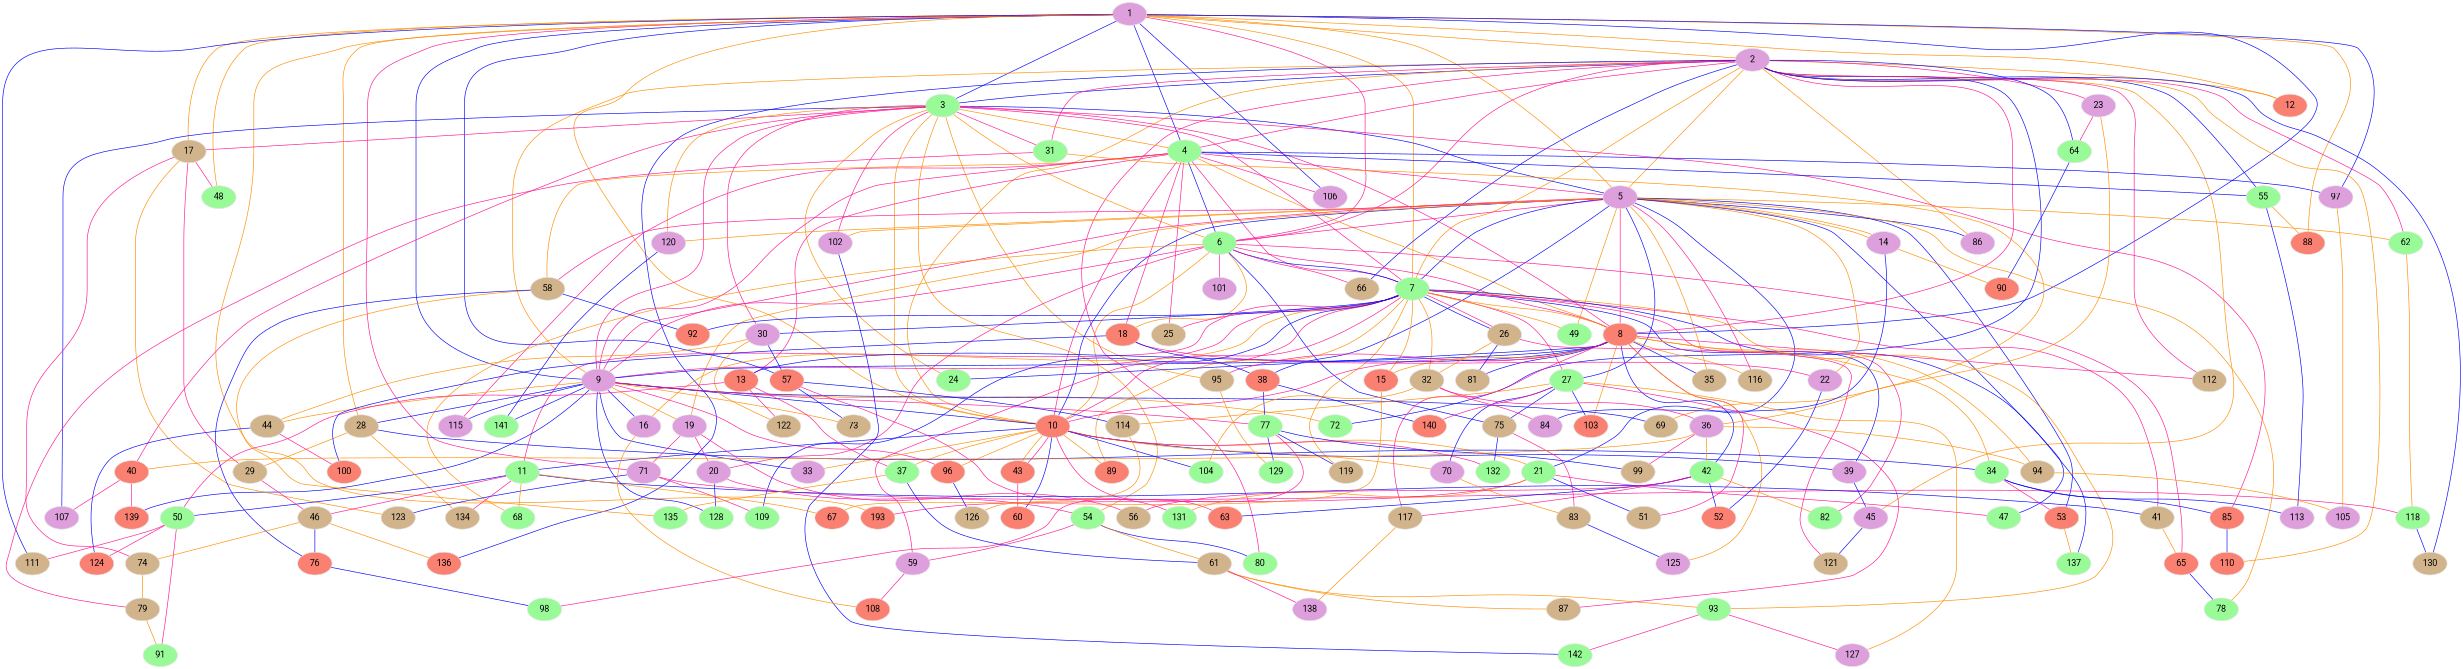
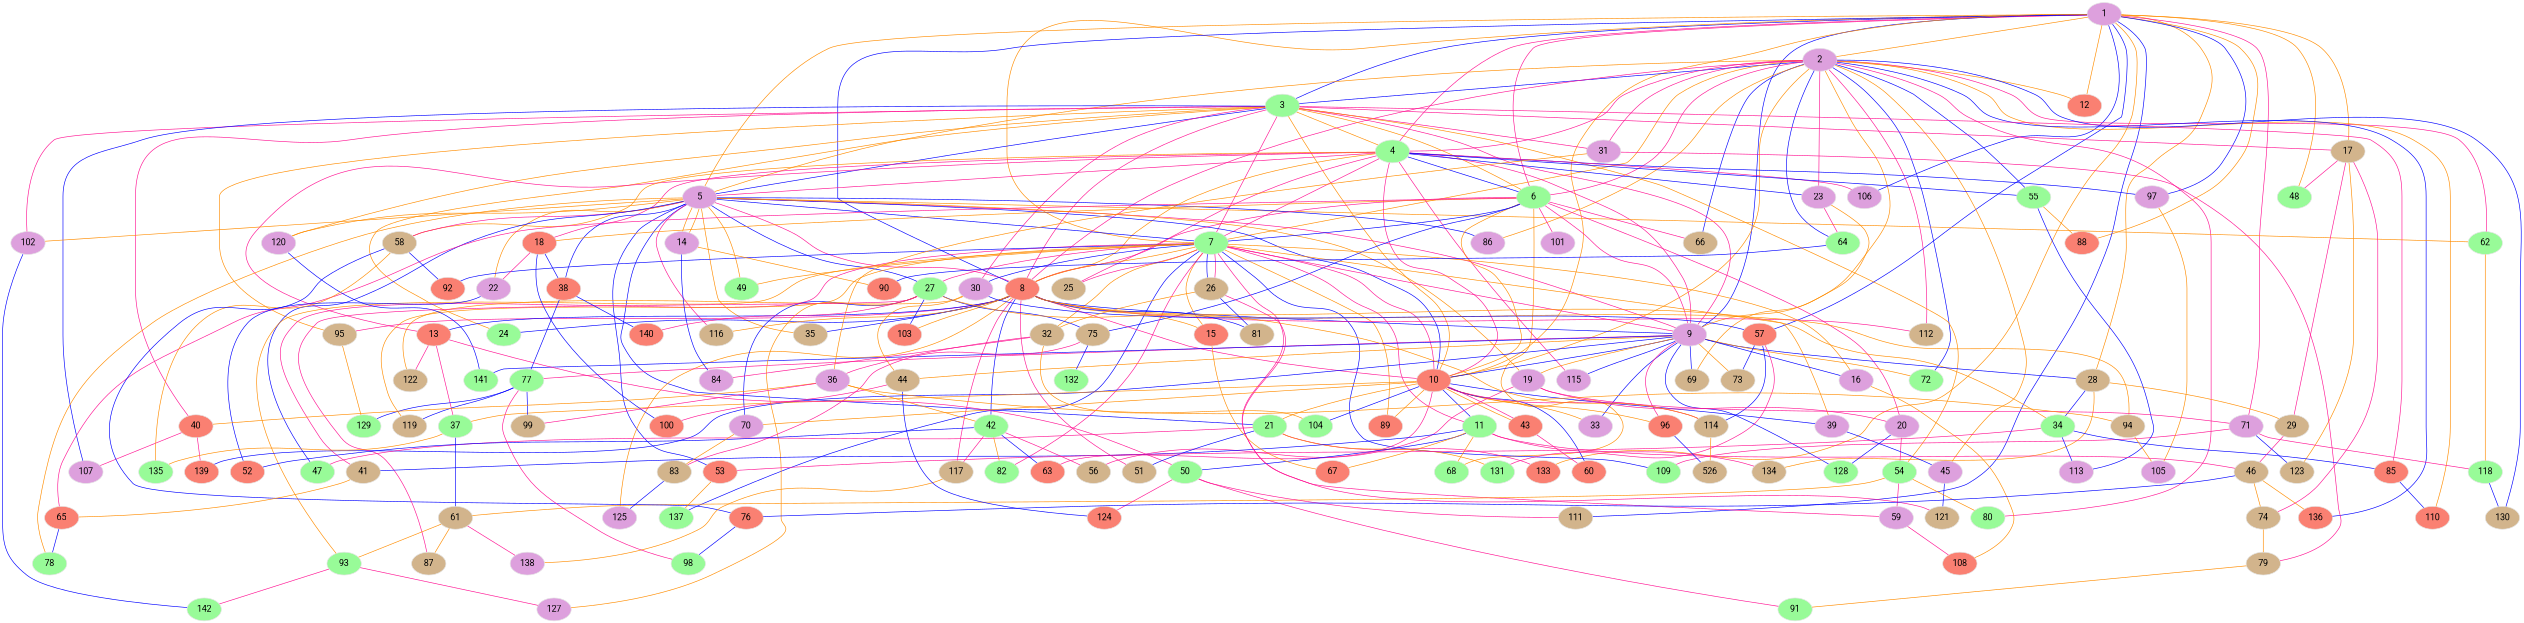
  graph {
    fontname=Roboto
    node [color=gray90 fillcolor=palegreen fontname=Roboto style=filled]
    edge [color=darkorange fontname=Roboto]
    1 [fillcolor=plum]
    2 [fillcolor=plum]
    3
    4
    5 [fillcolor=plum]
    6
    7
    8 [fillcolor=salmon]
    9 [fillcolor=plum]
    10 [fillcolor=salmon]
    12 [fillcolor=salmon]
    17 [fillcolor=tan]
    28 [fillcolor=tan]
    48
    57 [fillcolor=salmon]
    71 [fillcolor=plum]
    88 [fillcolor=salmon]
    97 [fillcolor=plum]
    106 [fillcolor=plum]
    111 [fillcolor=tan]
-   133 [fillcolor=salmon label=193]
+   133 [fillcolor=salmon]
    23 [fillcolor=plum]
-   31
+   31 [fillcolor=plum]
    45 [fillcolor=plum]
    55
    62
    64
    66 [fillcolor=tan]
    72
    80
    86 [fillcolor=plum]
    110 [fillcolor=salmon]
    112 [fillcolor=tan]
    130 [fillcolor=tan]
    136 [fillcolor=salmon]
    24
    30 [fillcolor=plum]
    40 [fillcolor=salmon]
    54
    85 [fillcolor=salmon]
    95 [fillcolor=tan]
    102 [fillcolor=plum]
    107 [fillcolor=plum]
    120 [fillcolor=plum]
    13 [fillcolor=salmon]
    18 [fillcolor=salmon]
    25 [fillcolor=tan]
    58 [fillcolor=tan]
    115 [fillcolor=plum]
    14 [fillcolor=plum]
    19 [fillcolor=plum]
    21
    22 [fillcolor=plum]
    27
    35 [fillcolor=tan]
    38 [fillcolor=salmon]
    47
    49
    53 [fillcolor=salmon]
    78
    116 [fillcolor=tan]
    20 [fillcolor=plum]
    65 [fillcolor=salmon]
    68
    75 [fillcolor=tan]
    101 [fillcolor=plum]
    11
    15 [fillcolor=salmon]
    16 [fillcolor=plum]
    26 [fillcolor=tan]
    32 [fillcolor=tan]
    39 [fillcolor=plum]
    41 [fillcolor=tan]
    59 [fillcolor=plum]
    82
    89 [fillcolor=salmon]
    92 [fillcolor=salmon]
    93
    109
    119 [fillcolor=tan]
    137
    34
    42
    51 [fillcolor=tan]
    81 [fillcolor=tan]
    94 [fillcolor=tan]
    103 [fillcolor=salmon]
    117 [fillcolor=tan]
    125 [fillcolor=plum]
    33 [fillcolor=plum]
    44 [fillcolor=tan]
    69 [fillcolor=tan]
    73 [fillcolor=tan]
    77
    96 [fillcolor=salmon]
    128
    139 [fillcolor=salmon]
    141
    37
    43 [fillcolor=salmon]
    60 [fillcolor=salmon]
    63 [fillcolor=salmon]
    70 [fillcolor=plum]
    104
    132
    29 [fillcolor=tan]
    74 [fillcolor=tan]
    123 [fillcolor=tan]
    134 [fillcolor=tan]
    131
    114 [fillcolor=tan]
    118
    105 [fillcolor=plum]
    36 [fillcolor=plum]
    79 [fillcolor=tan]
    121 [fillcolor=tan]
    113 [fillcolor=plum]
    90 [fillcolor=salmon]
    122 [fillcolor=tan]
    61 [fillcolor=tan]
    129
    142
    50
    100 [fillcolor=salmon]
    135
    76 [fillcolor=salmon]
    84 [fillcolor=plum]
    56 [fillcolor=tan]
    52 [fillcolor=salmon]
    87 [fillcolor=tan]
    127 [fillcolor=plum]
    140 [fillcolor=salmon]
    83 [fillcolor=tan]
    46 [fillcolor=tan]
    67 [fillcolor=salmon]
    108 [fillcolor=salmon]
    138 [fillcolor=plum]
    124 [fillcolor=salmon]
    99 [fillcolor=tan]
    98
-   126 [fillcolor=tan]
+   126 [fillcolor=tan label=526]
    91
    1 -- 2
    1 -- 3 [color=blue]
-   1 -- 4 [color=blue]
+   1 -- 4 [color=deeppink]
    1 -- 5
    1 -- 6 [color=deeppink]
    1 -- 7
    1 -- 8 [color=blue]
    1 -- 9 [color=blue]
    1 -- 10
    1 -- 12
    1 -- 17
    1 -- 28
    1 -- 48
    1 -- 57 [color=blue]
    1 -- 71 [color=deeppink]
    1 -- 88
    1 -- 97 [color=blue]
    1 -- 106 [color=blue]
    1 -- 111 [color=blue]
    1 -- 133
    2 -- 3 [color=blue]
    2 -- 4 [color=deeppink]
    2 -- 5
    2 -- 6 [color=deeppink]
    2 -- 7
    2 -- 8 [color=deeppink]
    2 -- 9
    2 -- 10
    2 -- 12
    2 -- 23 [color=deeppink]
    2 -- 31 [color=deeppink]
    2 -- 45
    2 -- 55 [color=blue]
    2 -- 62 [color=deeppink]
    2 -- 64 [color=blue]
    2 -- 66 [color=blue]
    2 -- 72 [color=blue]
    2 -- 80 [color=deeppink]
    2 -- 86
    2 -- 110
    2 -- 112 [color=deeppink]
    2 -- 130 [color=blue]
    2 -- 136 [color=blue]
    3 -- 4
    3 -- 5 [color=blue]
    3 -- 6
    3 -- 7 [color=deeppink]
    3 -- 8 [color=deeppink]
    3 -- 9 [color=deeppink]
    3 -- 10
    3 -- 17 [color=deeppink]
    3 -- 31 [color=deeppink]
    3 -- 24
    3 -- 30 [color=deeppink]
    3 -- 40 [color=deeppink]
    3 -- 54
    3 -- 85 [color=deeppink]
    3 -- 95
    3 -- 102 [color=deeppink]
    3 -- 107 [color=blue]
    3 -- 120
    4 -- 5 [color=deeppink]
    4 -- 6 [color=blue]
    4 -- 7 [color=deeppink]
    4 -- 8
    4 -- 9 [color=deeppink]
    4 -- 10 [color=deeppink]
    4 -- 97 [color=blue]
    4 -- 106 [color=deeppink]
+   4 -- 23 [color=blue]
    4 -- 55 [color=blue]
    4 -- 13 [color=deeppink]
    4 -- 18 [color=deeppink]
    4 -- 25 [color=deeppink]
    4 -- 58
    4 -- 115 [color=deeppink]
-   5 -- 6 [color=deeppink]
    5 -- 7 [color=blue]
    5 -- 8 [color=deeppink]
    5 -- 9 [color=deeppink]
    5 -- 10 [color=blue]
    5 -- 62
    5 -- 86 [color=blue]
    5 -- 102
    5 -- 120
    5 -- 58 [color=deeppink]
    5 -- 14
    5 -- 14
    5 -- 19
    5 -- 21 [color=blue]
    5 -- 22
    5 -- 27 [color=blue]
    5 -- 35
    5 -- 38 [color=blue]
    5 -- 47 [color=blue]
    5 -- 49
    5 -- 53 [color=blue]
    5 -- 78
    5 -- 116 [color=deeppink]
    6 -- 7 [color=blue]
    6 -- 8 [color=deeppink]
    6 -- 9 [color=deeppink]
    6 -- 10
    6 -- 66 [color=deeppink]
    6 -- 18
    6 -- 20 [color=deeppink]
    6 -- 65 [color=deeppink]
    6 -- 68
    6 -- 75 [color=blue]
    6 -- 101 [color=deeppink]
    7 -- 8
    7 -- 9 [color=deeppink]
    7 -- 10 [color=deeppink]
    7 -- 30 [color=blue]
    7 -- 25 [color=deeppink]
    7 -- 27 [color=deeppink]
    7 -- 49
    7 -- 11 [color=deeppink]
    7 -- 15
    7 -- 16
    7 -- 26 [color=blue]
    7 -- 26 [color=deeppink]
    7 -- 32
-   7 -- 39 [color=blue]
+   7 -- 39
    7 -- 41 [color=deeppink]
    7 -- 59 [color=deeppink]
    7 -- 82 [color=deeppink]
    7 -- 89
    7 -- 92 [color=blue]
    7 -- 93
    7 -- 109 [color=blue]
    7 -- 119
    7 -- 137 [color=blue]
    8 -- 9 [color=blue]
    8 -- 10 [color=deeppink]
    8 -- 112 [color=deeppink]
    8 -- 24 [color=blue]
    8 -- 95 [color=deeppink]
    8 -- 13 [color=blue]
    8 -- 35 [color=blue]
    8 -- 116
    8 -- 15
    8 -- 34
    8 -- 42 [color=blue]
    8 -- 51 [color=deeppink]
    8 -- 81 [color=blue]
    8 -- 94
    8 -- 103
    8 -- 117 [color=deeppink]
    8 -- 125
    9 -- 10 [color=blue]
    9 -- 28 [color=blue]
    9 -- 72
    9 -- 115 [color=blue]
    9 -- 19
    9 -- 16 [color=blue]
    9 -- 33 [color=blue]
    9 -- 44
    9 -- 69 [color=blue]
    9 -- 73
    9 -- 77 [color=deeppink]
    9 -- 96 [color=deeppink]
    9 -- 128 [color=blue]
    9 -- 139 [color=blue]
    9 -- 141 [color=blue]
    10 -- 21
    10 -- 11 [color=blue]
    10 -- 39 [color=blue]
    10 -- 89
    10 -- 33
    10 -- 96
    10 -- 37
    10 -- 43
    10 -- 43 [color=deeppink]
    10 -- 60 [color=blue]
    10 -- 63 [color=deeppink]
    10 -- 70
    10 -- 104 [color=blue]
-   10 -- 132 [color=deeppink]
+   10 -- 114 [color=deeppink]
    17 -- 48 [color=deeppink]
    17 -- 29 [color=deeppink]
    17 -- 74 [color=deeppink]
    17 -- 123
    28 -- 34 [color=blue]
    28 -- 29
    28 -- 134
    57 -- 73 [color=blue]
    57 -- 131 [color=deeppink]
    57 -- 114 [color=blue]
    71 -- 109 [color=deeppink]
    71 -- 123 [color=blue]
    71 -- 118 [color=deeppink]
    97 -- 105
    23 -- 64 [color=deeppink]
    23 -- 69
    31 -- 36
    31 -- 79 [color=deeppink]
    45 -- 121 [color=blue]
    55 -- 88
    55 -- 113 [color=blue]
    62 -- 118
    64 -- 90 [color=blue]
    30 -- 57 [color=blue]
    30 -- 44
    30 -- 122
    40 -- 107 [color=deeppink]
    40 -- 139 [color=deeppink]
-   54 -- 80 [color=blue]
+   54 -- 80
    54 -- 59 [color=deeppink]
    54 -- 61
    85 -- 110 [color=blue]
    95 -- 129
    102 -- 142 [color=blue]
    120 -- 141 [color=blue]
    13 -- 37 [color=deeppink]
    13 -- 122 [color=deeppink]
    13 -- 50 [color=deeppink]
    18 -- 22 [color=deeppink]
    18 -- 38 [color=blue]
    18 -- 100 [color=blue]
    58 -- 92 [color=blue]
    58 -- 135
    58 -- 76 [color=blue]
    14 -- 90
    14 -- 84 [color=blue]
    19 -- 71 [color=deeppink]
    19 -- 20 [color=deeppink]
    19 -- 56 [color=deeppink]
    21 -- 133 [color=deeppink]
    21 -- 47 [color=deeppink]
    21 -- 51 [color=blue]
    21 -- 131
    22 -- 52 [color=blue]
    27 -- 75 [color=blue]
    27 -- 103 [color=blue]
    27 -- 70 [color=blue]
    27 -- 114
    27 -- 87 [color=deeppink]
    27 -- 127
    27 -- 140 [color=deeppink]
    38 -- 77 [color=blue]
    38 -- 140 [color=blue]
    53 -- 137
    20 -- 54 [color=deeppink]
    20 -- 128 [color=blue]
    65 -- 78 [color=blue]
    75 -- 132 [color=blue]
    75 -- 83 [color=deeppink]
    11 -- 68
    11 -- 41 [color=blue]
    11 -- 134 [color=deeppink]
    11 -- 50 [color=blue]
    11 -- 46 [color=deeppink]
    11 -- 67
    15 -- 67
    16 -- 108
    26 -- 32
    26 -- 81 [color=blue]
    26 -- 121 [color=deeppink]
    32 -- 104
    32 -- 36 [color=deeppink]
    32 -- 84 [color=deeppink]
    39 -- 45 [color=blue]
    41 -- 65
    59 -- 108 [color=deeppink]
    93 -- 142 [color=deeppink]
    93 -- 127 [color=deeppink]
    34 -- 85 [color=blue]
    34 -- 53 [color=deeppink]
    34 -- 113 [color=blue]
    42 -- 82
    42 -- 117 [color=deeppink]
    42 -- 63 [color=blue]
    42 -- 56 [color=deeppink]
    42 -- 52 [color=blue]
    94 -- 105
    117 -- 138
    44 -- 100 [color=deeppink]
    44 -- 124 [color=blue]
    77 -- 119 [color=blue]
    77 -- 129 [color=blue]
    77 -- 99 [color=blue]
    77 -- 98 [color=deeppink]
    96 -- 126 [color=blue]
    37 -- 61 [color=blue]
    37 -- 135
    43 -- 60 [color=deeppink]
    70 -- 83
    29 -- 46 [color=deeppink]
    74 -- 79
    114 -- 126
    118 -- 130 [color=blue]
    36 -- 40
    36 -- 42
    36 -- 94
    36 -- 99 [color=deeppink]
    79 -- 91
    61 -- 93
    61 -- 87
    61 -- 138 [color=deeppink]
    50 -- 111 [color=deeppink]
    50 -- 124 [color=deeppink]
    50 -- 91 [color=deeppink]
    76 -- 98 [color=blue]
    83 -- 125 [color=blue]
    46 -- 136
    46 -- 74
    46 -- 76 [color=blue]
  }
